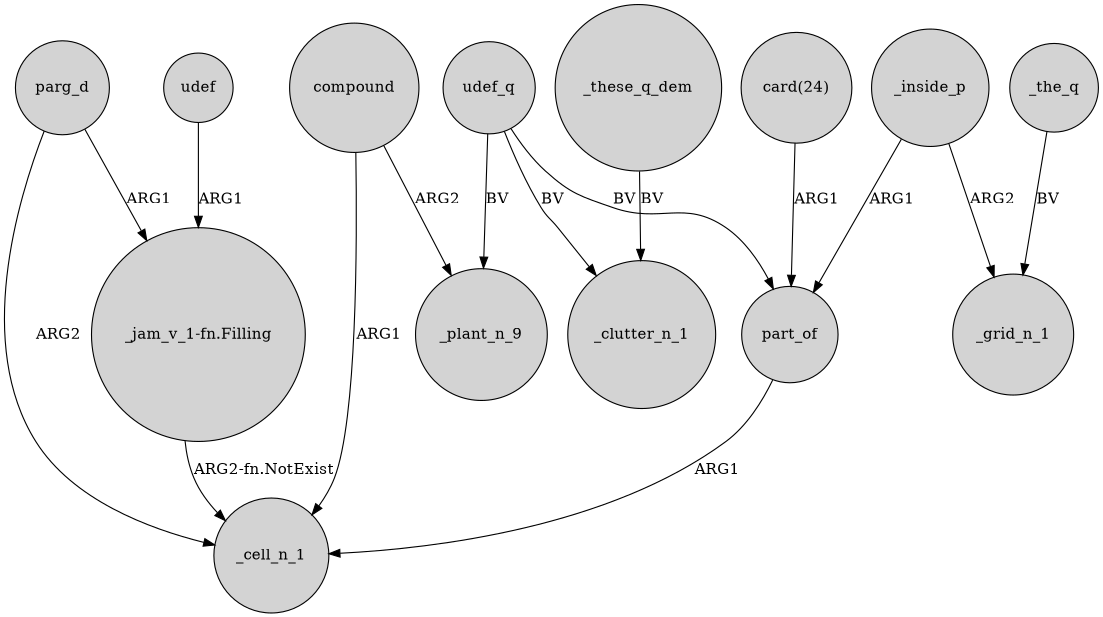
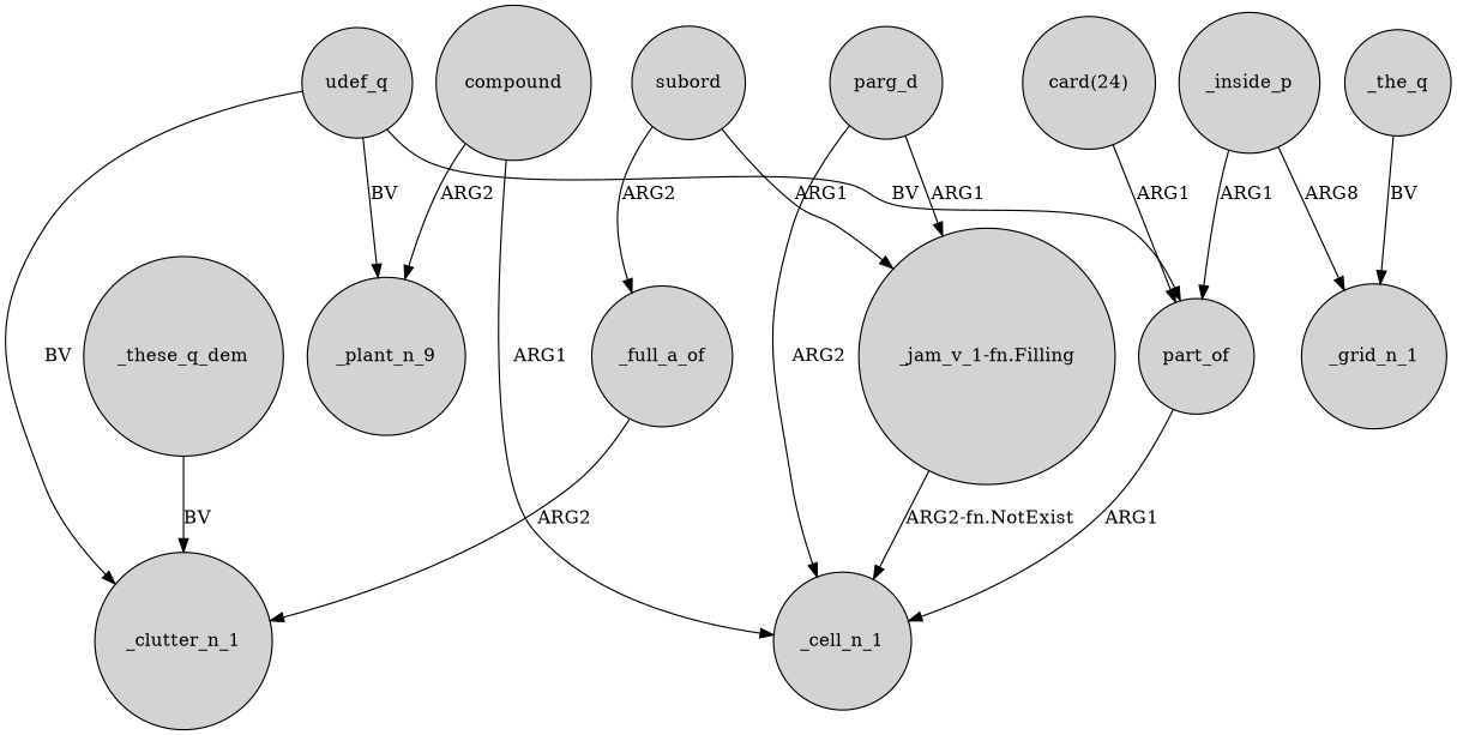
  digraph {
    node [shape=circle style=filled]
    part_of
    _cell_n_1
-   subord [label=udef]
+   subord
    "_jam_v_1-fn.Filling"
+   _full_a_of
    _clutter_n_1
    parg_d
    _these_q_dem
    udef_q
    n10 [label=_plant_n_9]
    "card(24)"
    _inside_p
    _grid_n_1
    compound
    _the_q
    part_of -> _cell_n_1 [label=ARG1]
    subord -> "_jam_v_1-fn.Filling" [label=ARG1]
+   subord -> _full_a_of [label=ARG2]
    "_jam_v_1-fn.Filling" -> _cell_n_1 [label="ARG2-fn.NotExist"]
+   _full_a_of -> _clutter_n_1 [label=ARG2]
    parg_d -> _cell_n_1 [label=ARG2]
    parg_d -> "_jam_v_1-fn.Filling" [label=ARG1]
    _these_q_dem -> _clutter_n_1 [label=BV]
    udef_q -> part_of [label=BV]
    udef_q -> _clutter_n_1 [label=BV]
    udef_q -> n10 [label=BV]
    "card(24)" -> part_of [label=ARG1]
    _inside_p -> part_of [label=ARG1]
-   _inside_p -> _grid_n_1 [label=ARG2]
+   _inside_p -> _grid_n_1 [label=ARG8]
    compound -> _cell_n_1 [label=ARG1]
    compound -> n10 [label=ARG2]
    _the_q -> _grid_n_1 [label=BV]
  }
